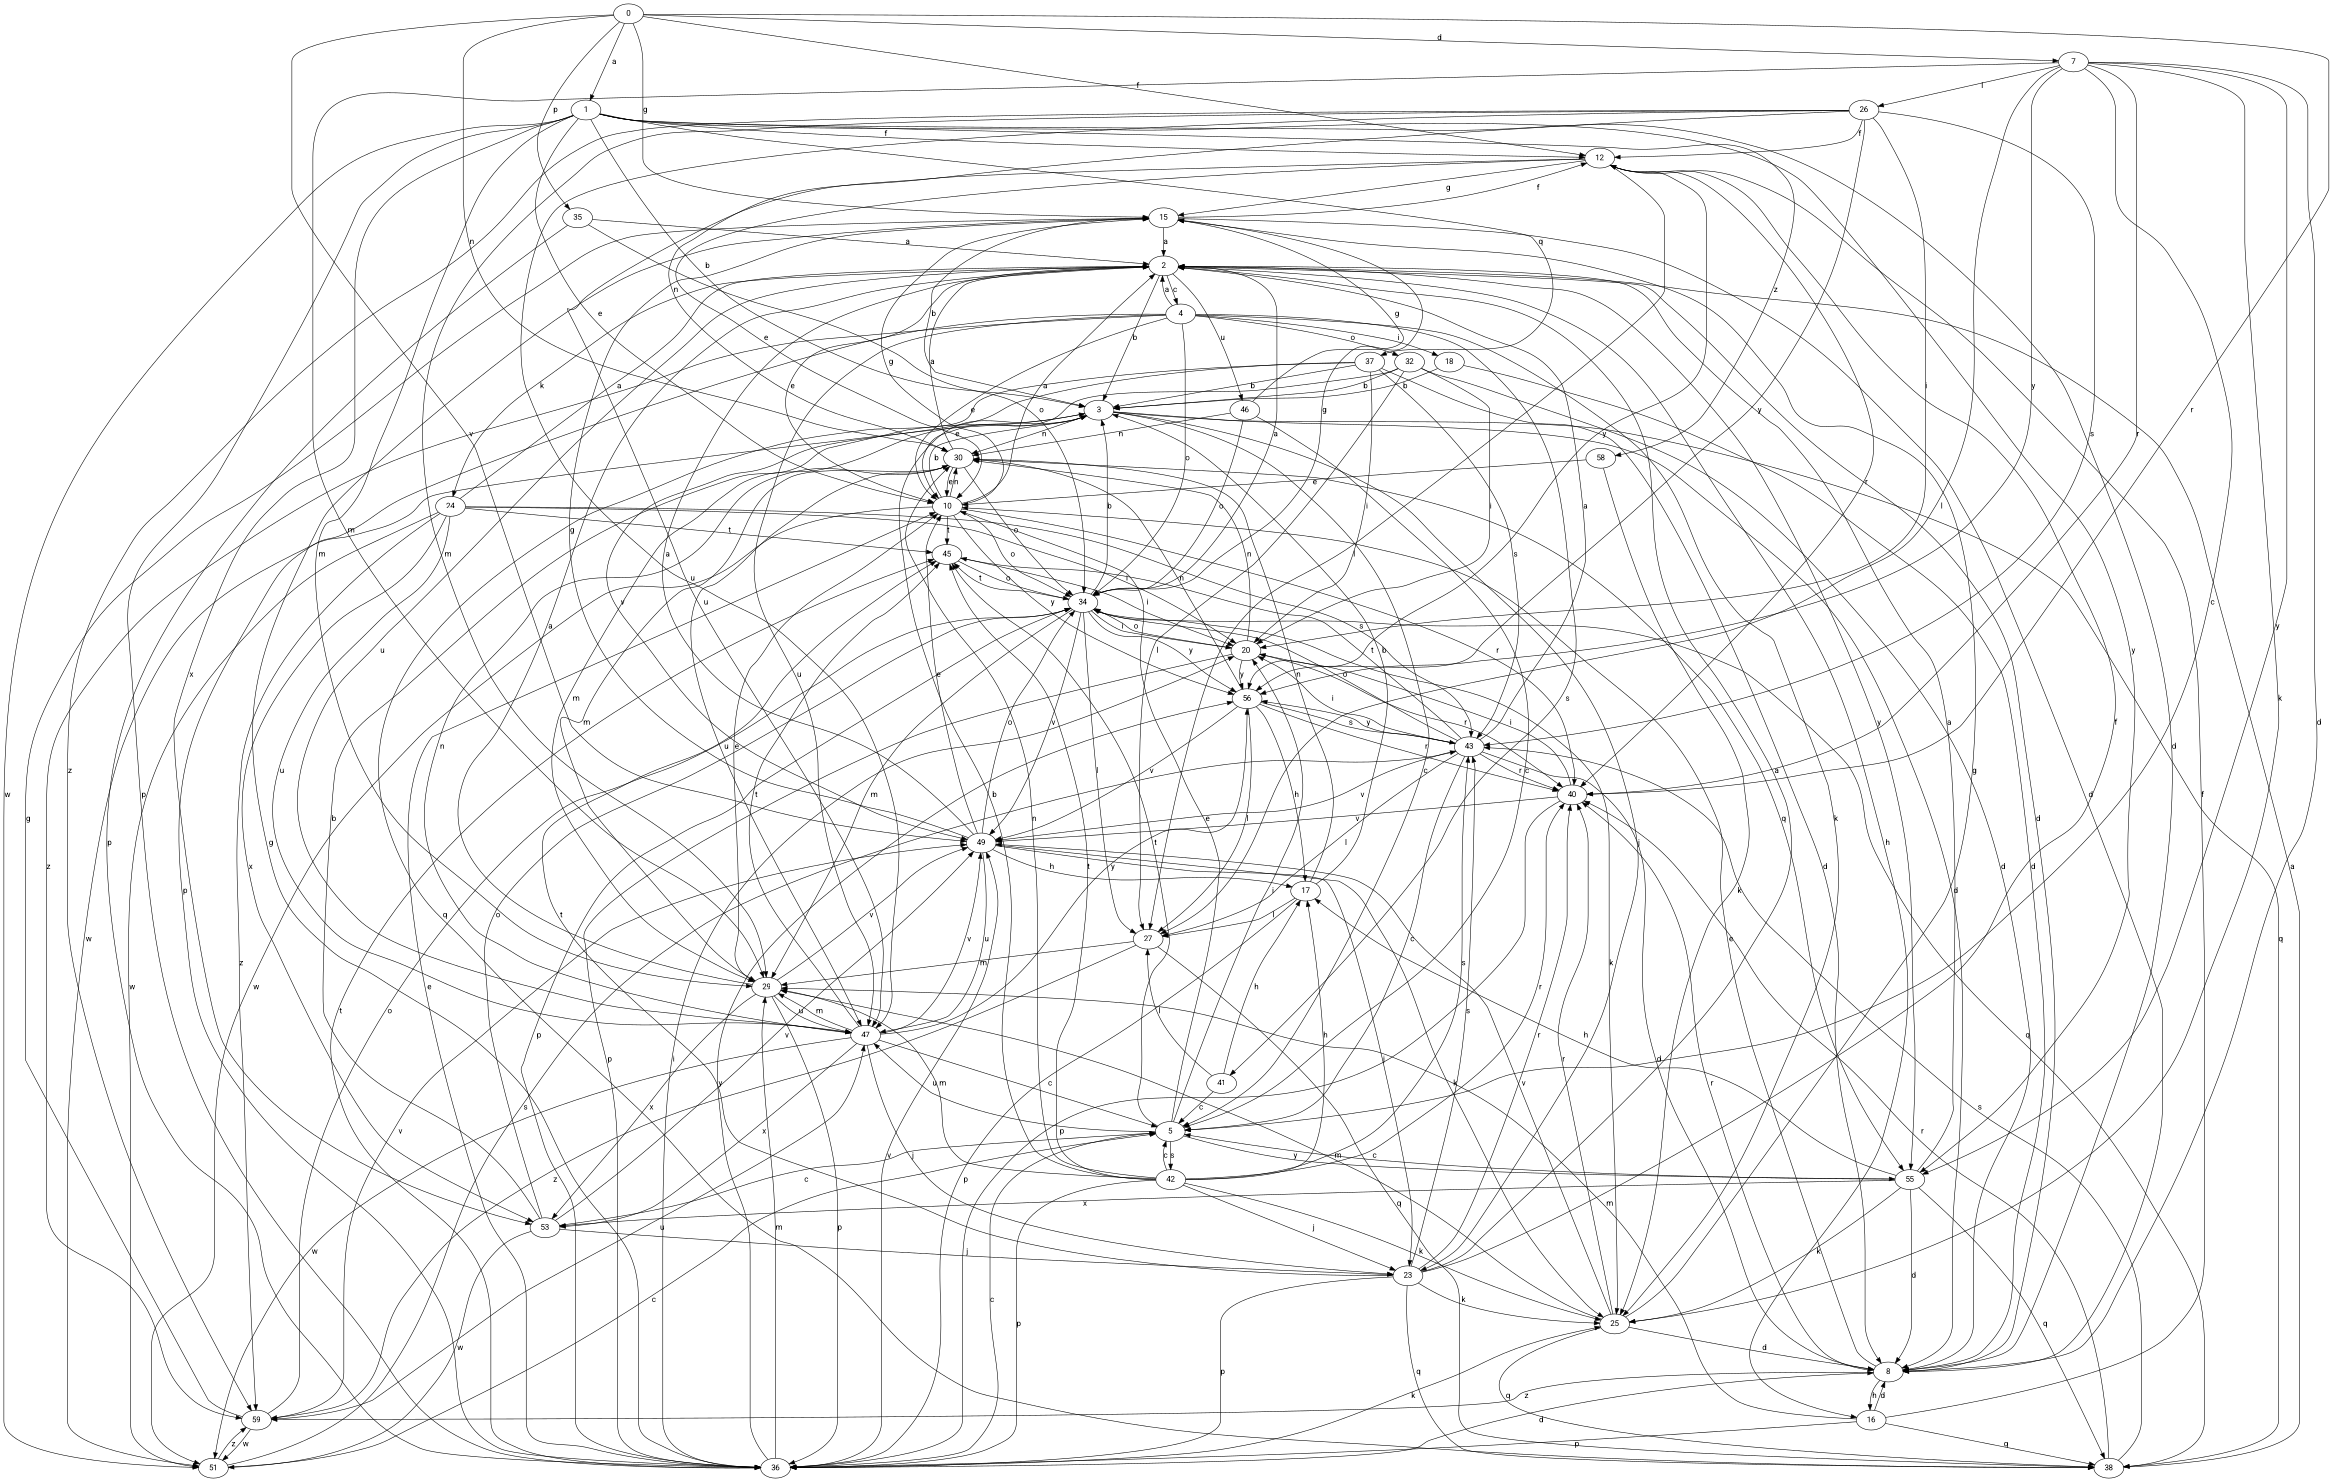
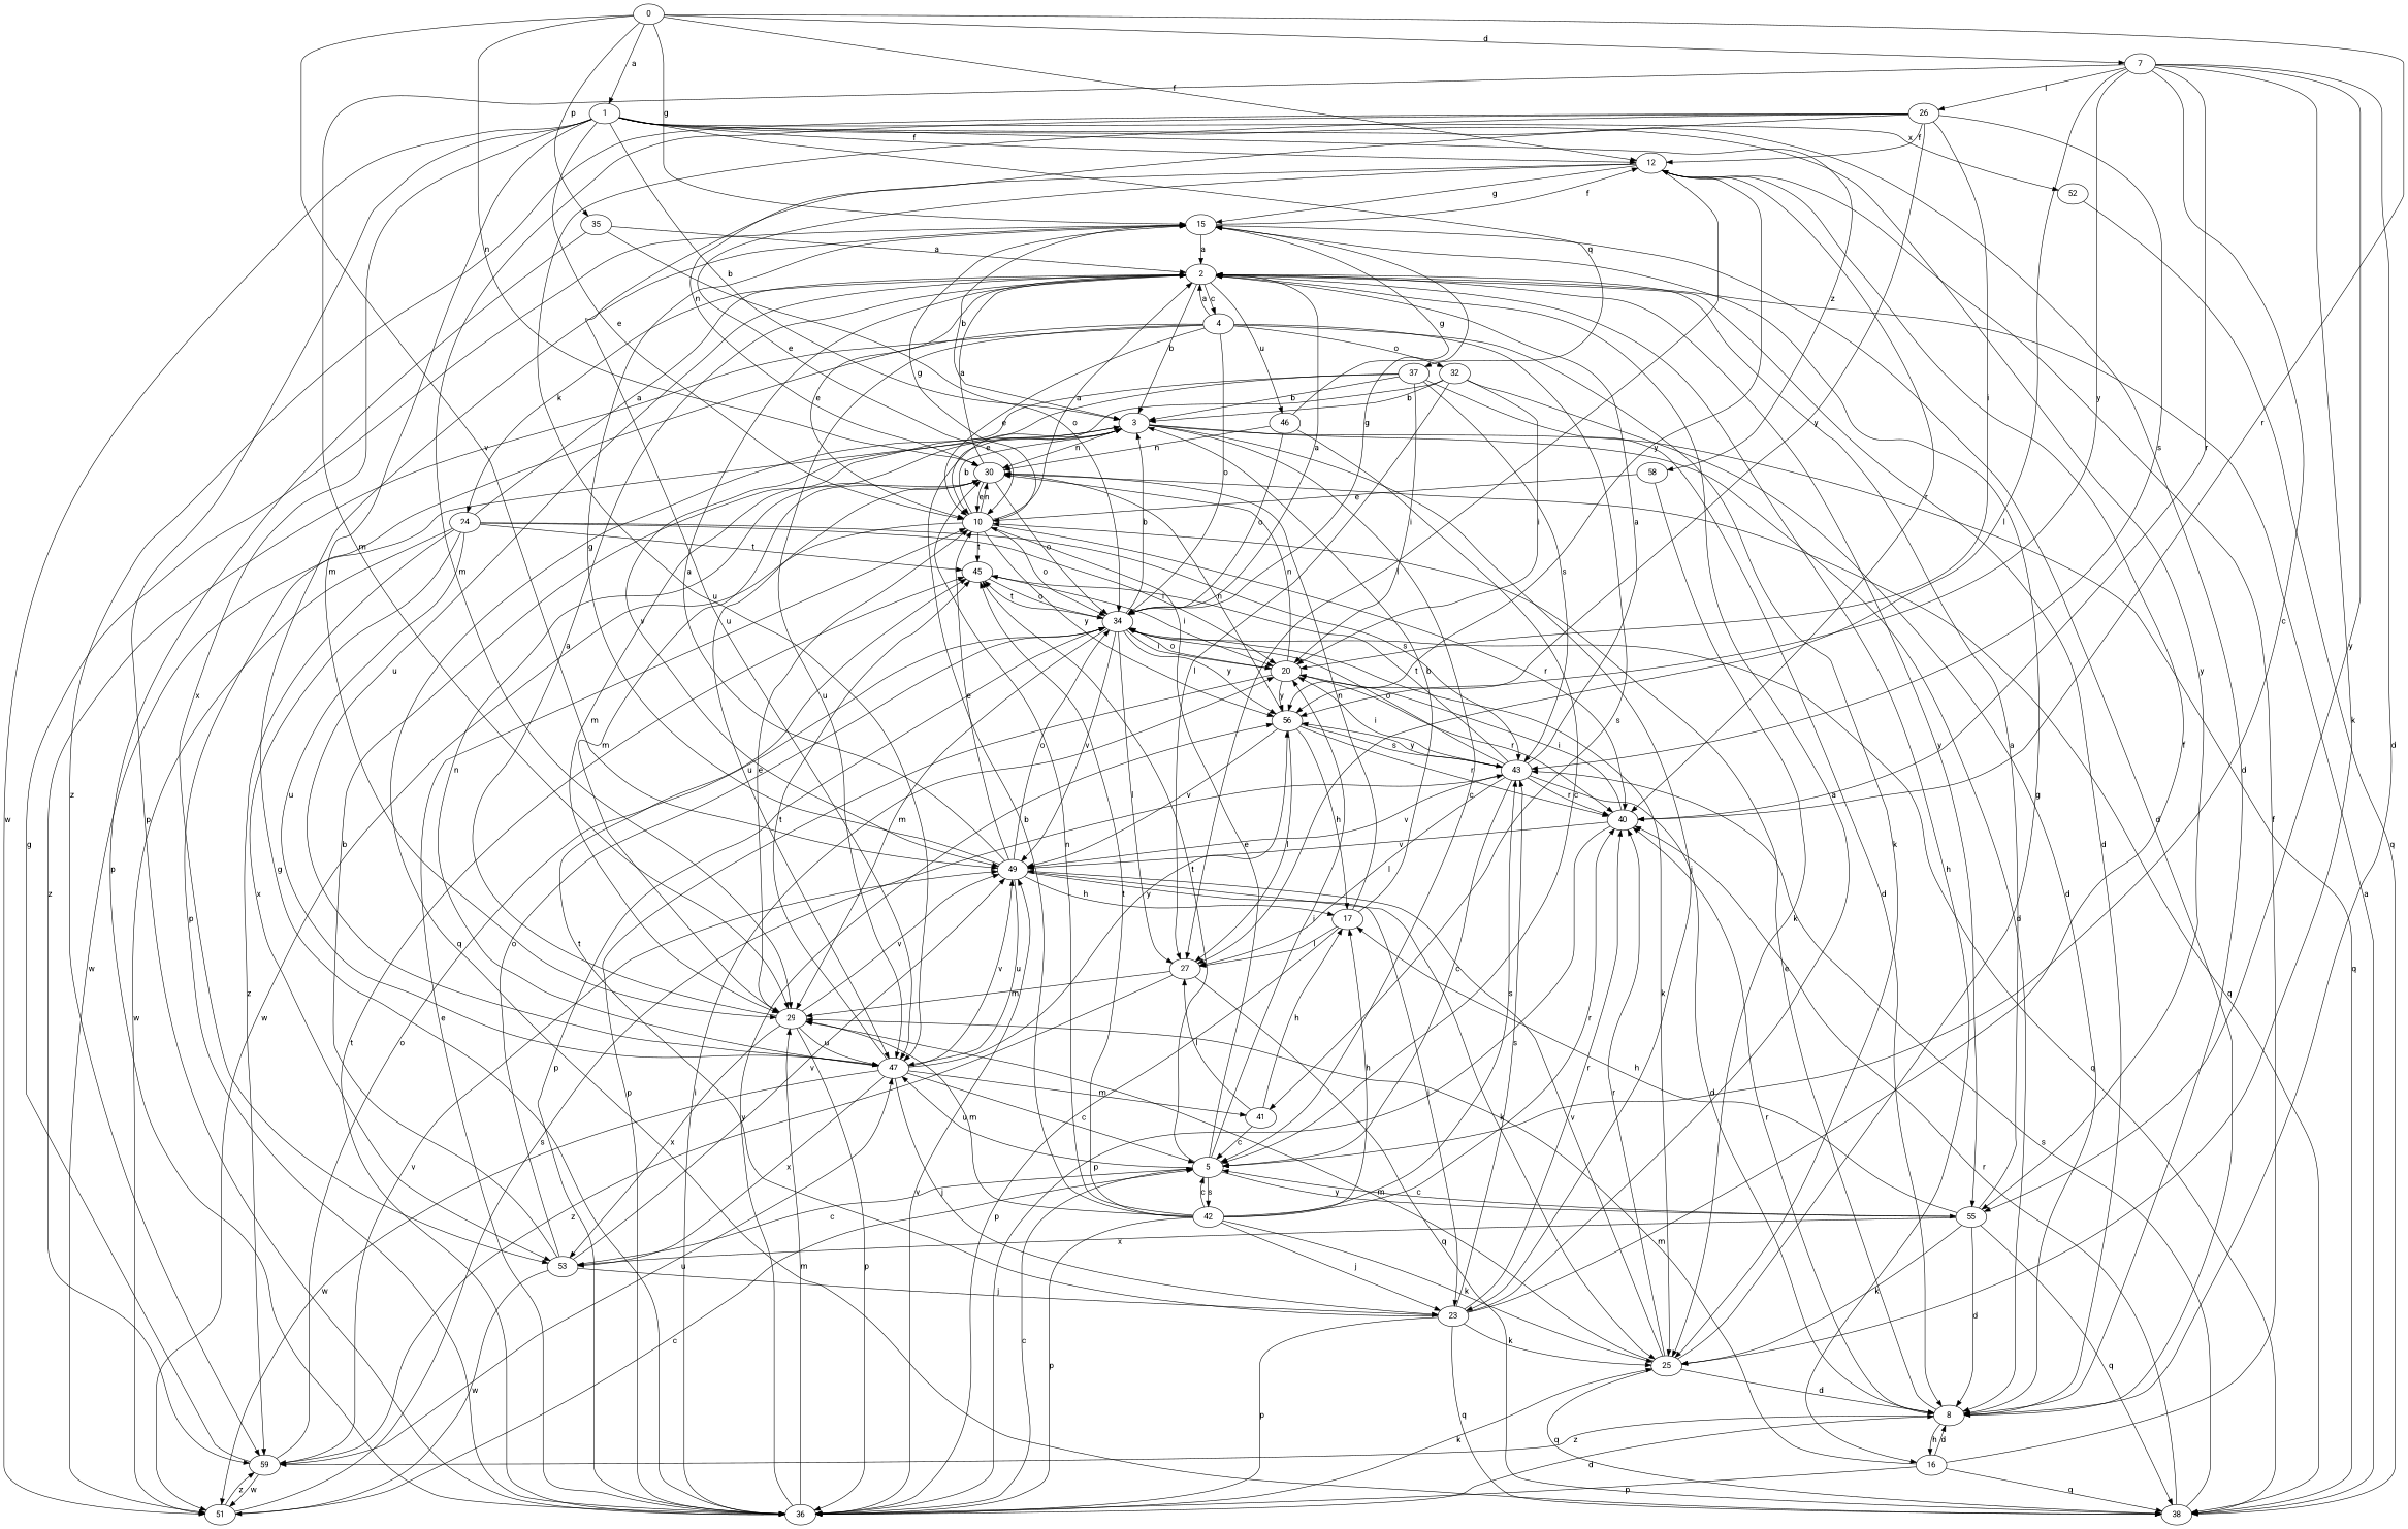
  strict digraph {
    fontname=Roboto
    node [fontname=Roboto]
    edge [fontname=Roboto]
    0
    1
    7
    12
    15
    n6 [label=30]
    35
    40
    49
    3
    8
    10
    29
    36
    37
    51
+   52
    53
    55
    58
    5
    25
    26
    27
    56
    47
    2
    38
    34
    20
    23
    17
    16
    59
    45
    43
    4
    24
    46
-   18
    32
    41
    42
    0 -> 1 [label=a]
    0 -> 7 [label=d]
    0 -> 12 [label=f]
    0 -> 15 [label=g]
    0 -> n6 [label=n]
    0 -> 35 [label=p]
    0 -> 40 [label=r]
    0 -> 49 [label=v]
    1 -> 12 [label=f]
    1 -> 3 [label=b]
    1 -> 8 [label=d]
    1 -> 10 [label=e]
    1 -> 29 [label=m]
    1 -> 36 [label=p]
    1 -> 37 [label=q]
    1 -> 51 [label=w]
+   1 -> 52 [label=x]
    1 -> 53 [label=x]
    1 -> 55 [label=y]
    1 -> 58 [label=z]
    7 -> 40 [label=r]
    7 -> 8 [label=d]
    7 -> 29 [label=m]
    7 -> 55 [label=y]
    7 -> 5 [label=c]
    7 -> 25 [label=k]
    7 -> 26 [label=l]
    7 -> 27 [label=l]
    7 -> 56 [label=y]
    12 -> 15 [label=g]
    12 -> 40 [label=r]
    12 -> 10 [label=e]
    12 -> 27 [label=l]
    12 -> 56 [label=y]
    12 -> 47 [label=u]
    15 -> 12 [label=f]
    15 -> 3 [label=b]
    15 -> 8 [label=d]
    15 -> 2 [label=a]
    n6 -> 10 [label=e]
    n6 -> 29 [label=m]
    n6 -> 47 [label=u]
    n6 -> 2 [label=a]
-   n6 -> 55 [label=q]
+   n6 -> 38 [label=q]
    n6 -> 34 [label=o]
    35 -> 36 [label=p]
    35 -> 2 [label=a]
    35 -> 34 [label=o]
    40 -> 49 [label=v]
    40 -> 36 [label=p]
    40 -> 20 [label=i]
    49 -> 15 [label=g]
    49 -> 10 [label=e]
    49 -> 25 [label=k]
    49 -> 47 [label=u]
    49 -> 2 [label=a]
    49 -> 34 [label=o]
    49 -> 23 [label=j]
    49 -> 17 [label=h]
    3 -> n6 [label=n]
    3 -> 8 [label=d]
    3 -> 29 [label=m]
    3 -> 51 [label=w]
    3 -> 5 [label=c]
    3 -> 38 [label=q]
    3 -> 23 [label=j]
    8 -> 40 [label=r]
    8 -> 10 [label=e]
    8 -> 16 [label=h]
    8 -> 59 [label=z]
    10 -> 15 [label=g]
    10 -> n6 [label=n]
    10 -> 40 [label=r]
    10 -> 3 [label=b]
    10 -> 51 [label=w]
    10 -> 56 [label=y]
    10 -> 2 [label=a]
    10 -> 34 [label=o]
    10 -> 45 [label=t]
    29 -> 49 [label=v]
    29 -> 10 [label=e]
    29 -> 36 [label=p]
    29 -> 53 [label=x]
    29 -> 47 [label=u]
    29 -> 2 [label=a]
    36 -> 15 [label=g]
    36 -> 49 [label=v]
    36 -> 8 [label=d]
    36 -> 10 [label=e]
    36 -> 29 [label=m]
    36 -> 5 [label=c]
    36 -> 25 [label=k]
    36 -> 56 [label=y]
    36 -> 20 [label=i]
    36 -> 45 [label=t]
    37 -> 49 [label=v]
    37 -> 3 [label=b]
    37 -> 8 [label=d]
    37 -> 38 [label=q]
    37 -> 20 [label=i]
    37 -> 43 [label=s]
    51 -> 5 [label=c]
    51 -> 59 [label=z]
    51 -> 43 [label=s]
+   52 -> 38 [label=q]
    53 -> 49 [label=v]
    53 -> 3 [label=b]
    53 -> 51 [label=w]
    53 -> 5 [label=c]
    53 -> 34 [label=o]
    53 -> 23 [label=j]
    55 -> 8 [label=d]
    55 -> 53 [label=x]
    55 -> 5 [label=c]
    55 -> 25 [label=k]
    55 -> 2 [label=a]
    55 -> 38 [label=q]
    55 -> 17 [label=h]
    58 -> 10 [label=e]
    58 -> 25 [label=k]
    5 -> 10 [label=e]
    5 -> 55 [label=y]
    5 -> 47 [label=u]
    5 -> 20 [label=i]
    5 -> 45 [label=t]
    5 -> 42 [label=s]
    25 -> 15 [label=g]
    25 -> 40 [label=r]
    25 -> 49 [label=v]
    25 -> 8 [label=d]
    25 -> 29 [label=m]
    25 -> 38 [label=q]
    26 -> 12 [label=f]
    26 -> n6 [label=n]
    26 -> 29 [label=m]
    26 -> 56 [label=y]
    26 -> 47 [label=u]
    26 -> 20 [label=i]
    26 -> 59 [label=z]
    26 -> 43 [label=s]
    27 -> 29 [label=m]
    27 -> 38 [label=q]
    27 -> 59 [label=z]
    56 -> n6 [label=n]
    56 -> 40 [label=r]
    56 -> 49 [label=v]
    56 -> 27 [label=l]
    56 -> 17 [label=h]
    56 -> 43 [label=s]
    47 -> n6 [label=n]
    47 -> 49 [label=v]
-   47 -> 29 [label=m]
+   47 -> 41 [label=m]
    47 -> 51 [label=w]
    47 -> 53 [label=x]
    47 -> 5 [label=c]
    47 -> 56 [label=y]
    47 -> 23 [label=j]
    47 -> 45 [label=t]
    2 -> 3 [label=b]
    2 -> 8 [label=d]
    2 -> 10 [label=e]
    2 -> 55 [label=y]
    2 -> 47 [label=u]
    2 -> 16 [label=h]
    2 -> 4 [label=c]
    2 -> 24 [label=k]
    2 -> 46 [label=u]
    38 -> 40 [label=r]
    38 -> 2 [label=a]
    38 -> 43 [label=s]
    34 -> 15 [label=g]
    34 -> 49 [label=v]
    34 -> 3 [label=b]
    34 -> 29 [label=m]
    34 -> 36 [label=p]
    34 -> 25 [label=k]
    34 -> 27 [label=l]
    34 -> 56 [label=y]
    34 -> 2 [label=a]
    34 -> 38 [label=q]
    34 -> 20 [label=i]
    34 -> 45 [label=t]
    20 -> n6 [label=n]
    20 -> 40 [label=r]
    20 -> 36 [label=p]
    20 -> 56 [label=y]
    20 -> 34 [label=o]
    23 -> 12 [label=f]
    23 -> 40 [label=r]
    23 -> 36 [label=p]
    23 -> 25 [label=k]
    23 -> 2 [label=a]
    23 -> 38 [label=q]
    23 -> 45 [label=t]
    23 -> 43 [label=s]
    17 -> n6 [label=n]
    17 -> 3 [label=b]
    17 -> 36 [label=p]
    17 -> 27 [label=l]
    16 -> 12 [label=f]
    16 -> 8 [label=d]
    16 -> 29 [label=m]
    16 -> 36 [label=p]
    16 -> 38 [label=q]
    59 -> 15 [label=g]
    59 -> 49 [label=v]
    59 -> 51 [label=w]
    59 -> 47 [label=u]
    59 -> 34 [label=o]
    45 -> 34 [label=o]
    45 -> 20 [label=i]
    43 -> 40 [label=r]
    43 -> 49 [label=v]
    43 -> 8 [label=d]
    43 -> 5 [label=c]
    43 -> 27 [label=l]
    43 -> 56 [label=y]
    43 -> 2 [label=a]
    43 -> 34 [label=o]
    43 -> 20 [label=i]
    43 -> 45 [label=t]
    4 -> 10 [label=e]
    4 -> 36 [label=p]
    4 -> 25 [label=k]
    4 -> 47 [label=u]
    4 -> 2 [label=a]
    4 -> 34 [label=o]
    4 -> 59 [label=z]
-   4 -> 18 [label=i]
    4 -> 32 [label=o]
    4 -> 41 [label=s]
    24 -> 51 [label=w]
    24 -> 53 [label=x]
    24 -> 47 [label=u]
    24 -> 2 [label=a]
    24 -> 20 [label=i]
    24 -> 59 [label=z]
    24 -> 45 [label=t]
    24 -> 43 [label=s]
    46 -> 15 [label=g]
    46 -> n6 [label=n]
    46 -> 5 [label=c]
    46 -> 34 [label=o]
-   18 -> 3 [label=b]
-   18 -> 8 [label=d]
    32 -> 3 [label=b]
    32 -> 8 [label=d]
    32 -> 10 [label=e]
    32 -> 27 [label=l]
    32 -> 20 [label=i]
    41 -> 5 [label=c]
    41 -> 27 [label=l]
    41 -> 17 [label=h]
    42 -> n6 [label=n]
    42 -> 40 [label=r]
    42 -> 3 [label=b]
    42 -> 29 [label=m]
    42 -> 36 [label=p]
    42 -> 5 [label=c]
    42 -> 25 [label=k]
    42 -> 23 [label=j]
    42 -> 17 [label=h]
    42 -> 45 [label=t]
    42 -> 43 [label=s]
  }
